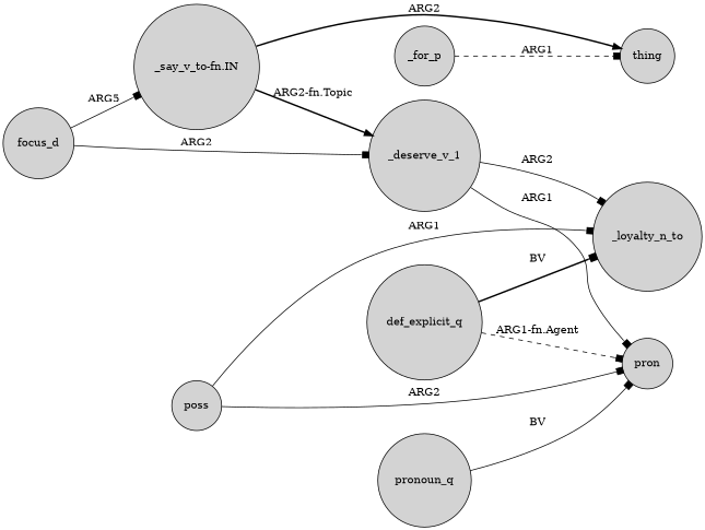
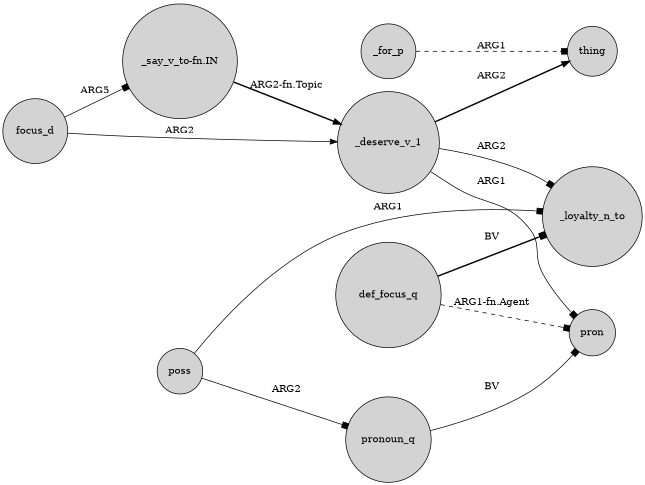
  digraph {
    rankdir=LR
    node [shape=circle style=filled]
    edge [arrowhead=box style=solid]
    _deserve_v_1
    thing
    pron
    _loyalty_n_to
    _for_p
    focus_d
    "_say_v_to-fn.IN"
    poss
-   def_explicit_q
+   def_explicit_q [label=def_focus_q]
    pronoun_q
-   "_say_v_to-fn.IN" -> thing [arrowhead=normal label=ARG2 style=bold]
+   _deserve_v_1 -> thing [arrowhead=normal label=ARG2 style=bold]
    _deserve_v_1 -> pron [label=ARG1]
    _deserve_v_1 -> _loyalty_n_to [label=ARG2]
    _for_p -> thing [label=ARG1 style=dashed]
-   focus_d -> _deserve_v_1 [label=ARG2]
+   focus_d -> _deserve_v_1 [arrowhead=normal label=ARG2]
    focus_d -> "_say_v_to-fn.IN" [label=ARG5]
    "_say_v_to-fn.IN" -> _deserve_v_1 [arrowhead=normal label="ARG2-fn.Topic" style=bold]
-   poss -> pron [label=ARG2]
+   poss -> pronoun_q [label=ARG2]
    poss -> _loyalty_n_to [label=ARG1]
    def_explicit_q -> pron [label="ARG1-fn.Agent" style=dashed]
    def_explicit_q -> _loyalty_n_to [label=BV style=bold]
    pronoun_q -> pron [label=BV]
  }
